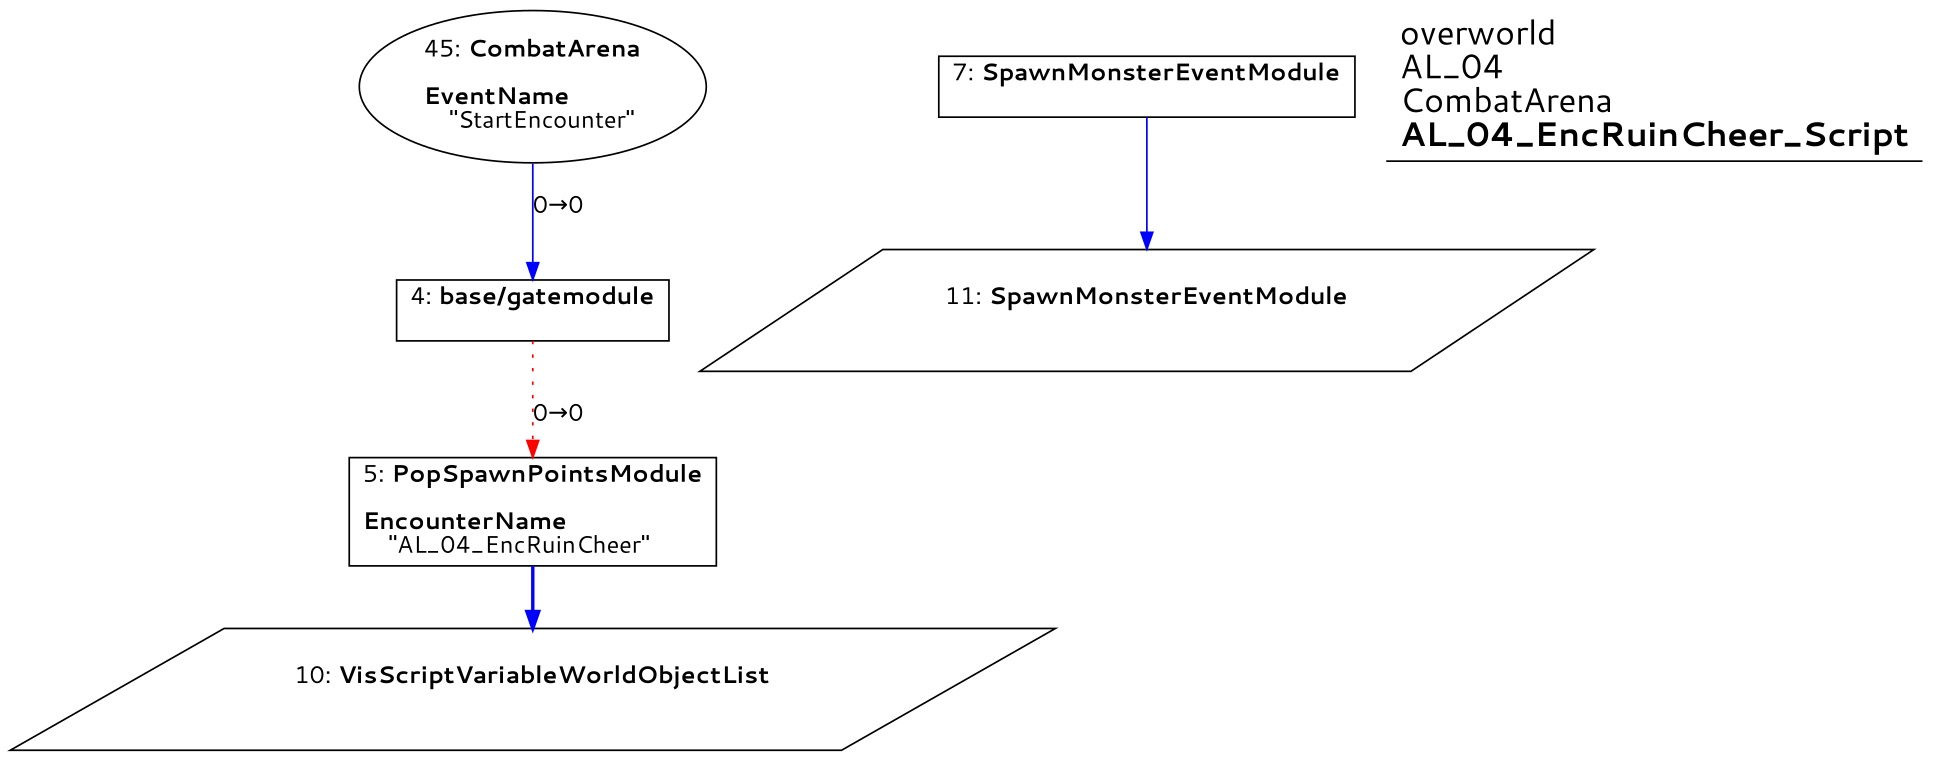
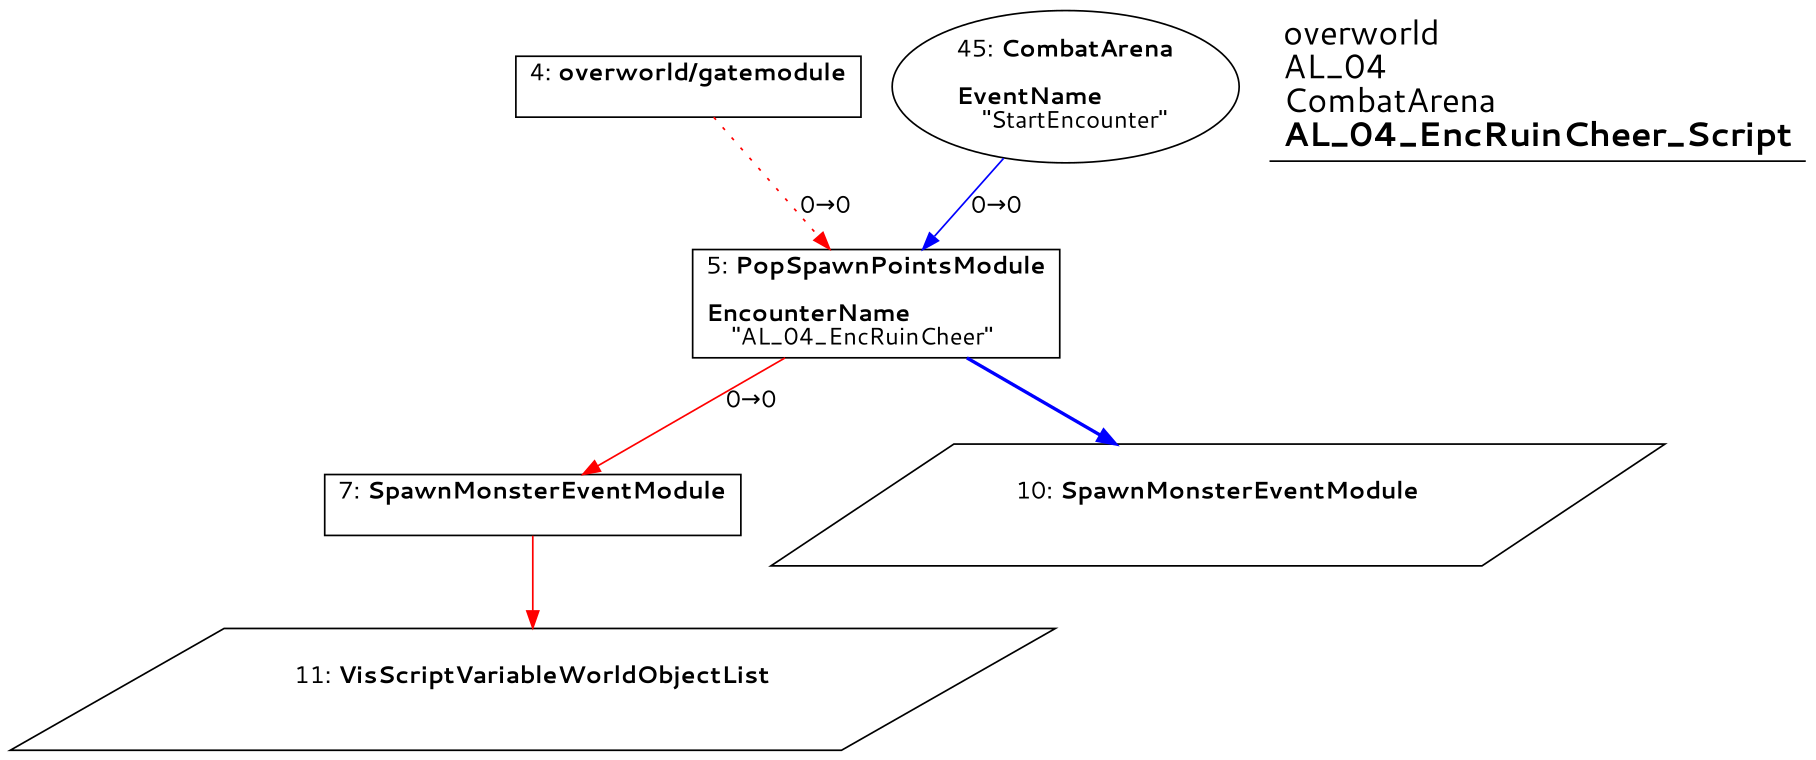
  digraph {
    fontname="Segoe UI"
    splines=spline
    node [fontname="Segoe UI" shape=box]
    edge [color=blue fontname="Segoe UI" style=solid]
-   n1 [label=<4: <b>base/gatemodule</b><br/><br/>>]
+   n1 [label=<4: <b>overworld/gatemodule</b><br/><br/>>]
    n2 [label=<5: <b>PopSpawnPointsModule</b><br/><br/><b>EncounterName</b><br align="left"/>    &quot;AL_04_EncRuinCheer&quot;<br align="left"/>>]
    n3 [label=<7: <b>SpawnMonsterEventModule</b><br/><br/>>]
-   n4 [label=<10: <b>VisScriptVariableWorldObjectList</b><br/><br/>> shape=parallelogram]
-   n5 [label=<11: <b>SpawnMonsterEventModule</b><br/><br/>> shape=parallelogram]
+   n4 [label=<10: <b>SpawnMonsterEventModule</b><br/><br/>> shape=parallelogram]
+   n5 [label=<11: <b>VisScriptVariableWorldObjectList</b><br/><br/>> shape=parallelogram]
    n6 [label=<45: <b>CombatArena</b><br/><br/><b>EventName</b><br align="left"/>    &quot;StartEncounter&quot;<br align="left"/>> shape=oval]
    n7 [label=<<font point-size="20">overworld<br align="left"/>AL_04<br align="left"/>CombatArena<br align="left"/><b>AL_04_EncRuinCheer_Script</b><br align="left"/></font>> shape=underline]
    n1 -> n2 [color=red label="0→0" style=dotted]
+   n2 -> n3 [color=red label="0→0"]
    n2 -> n4 [style=bold]
-   n3 -> n5
-   n6 -> n1 [label="0→0"]
+   n3 -> n5 [color=red]
+   n6 -> n2 [label="0→0"]
  }
